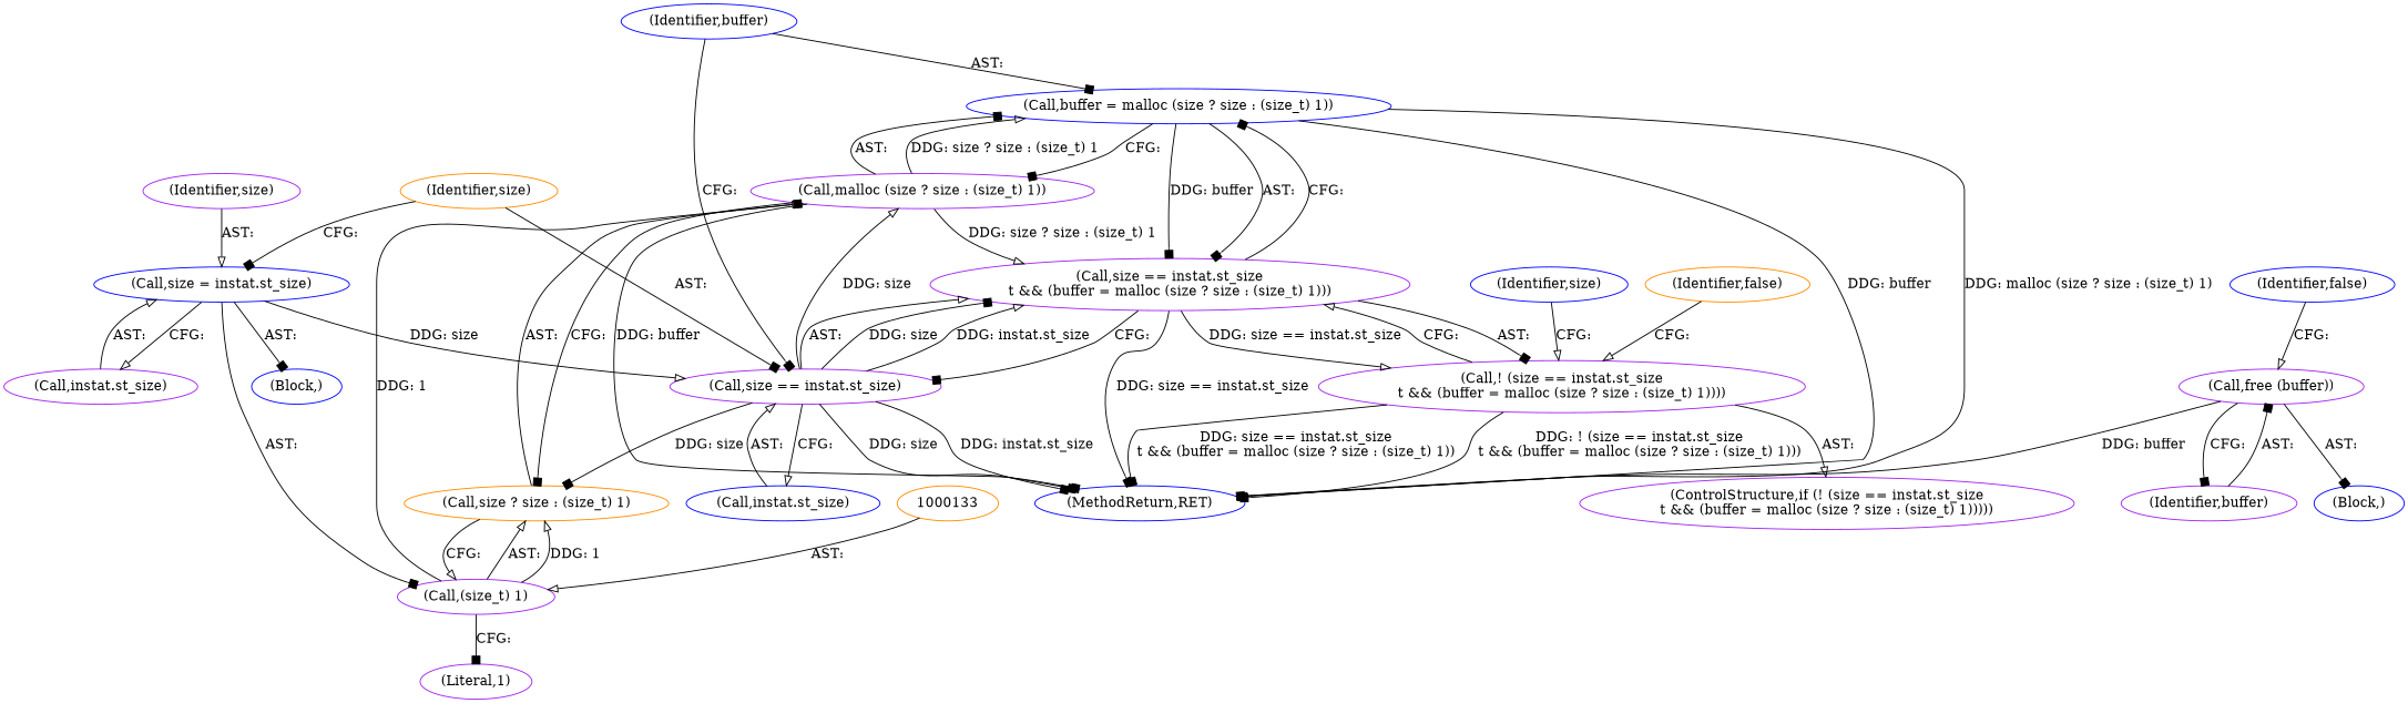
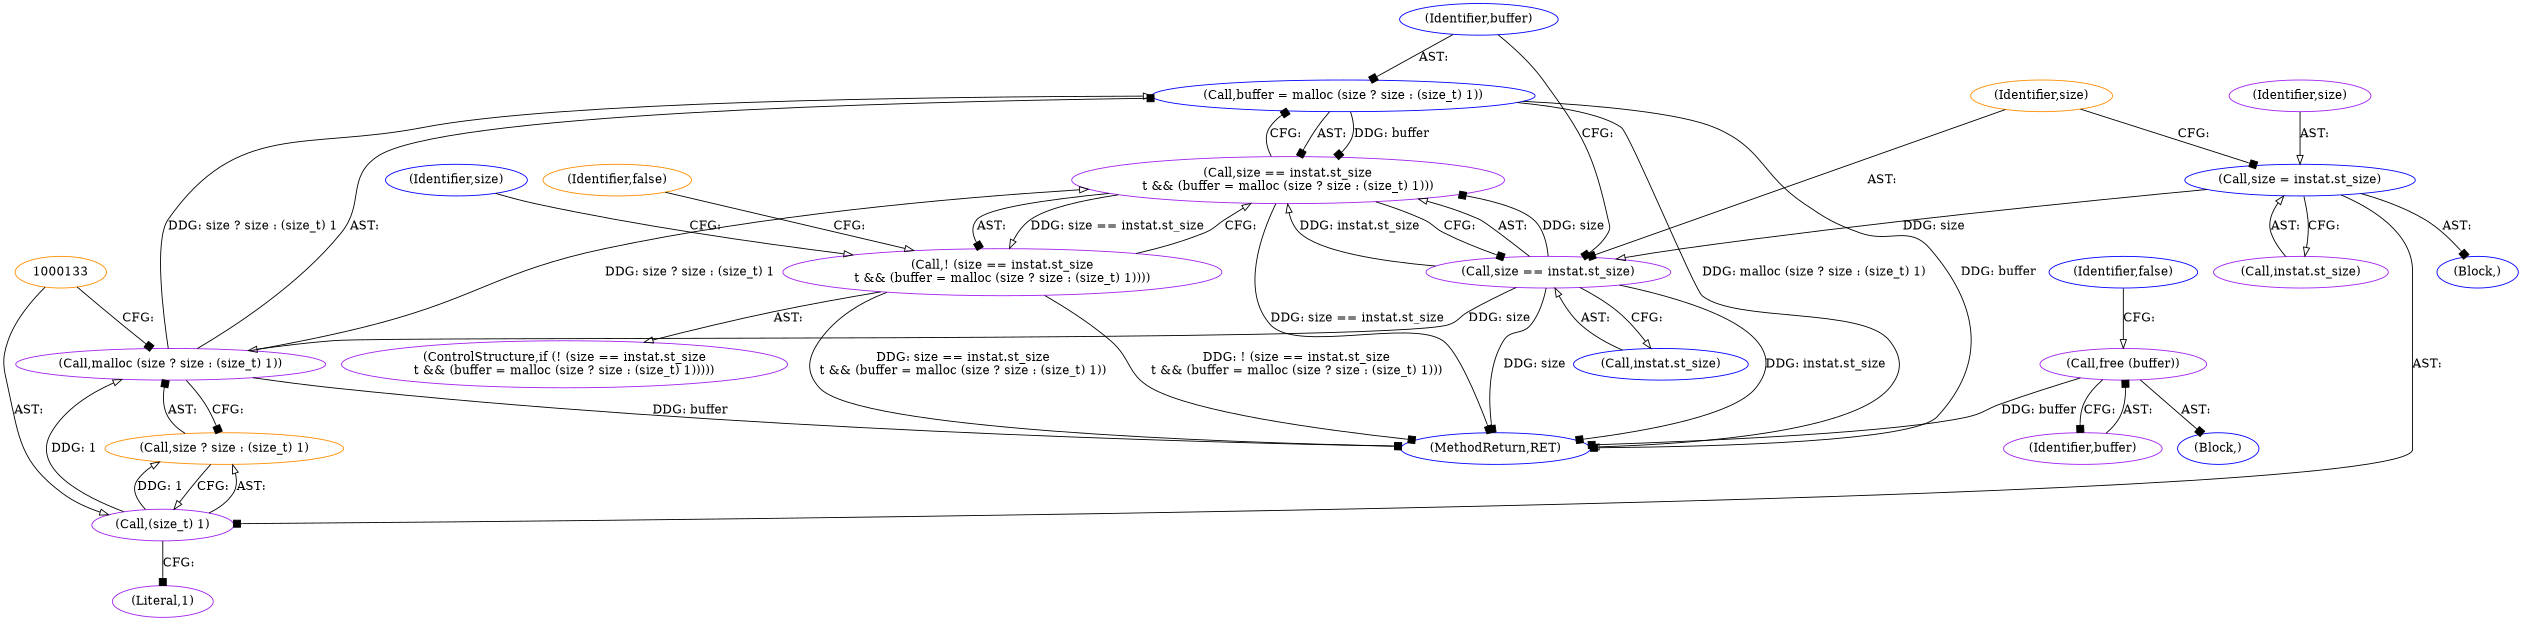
  digraph {
    node [color=purple]
    edge [arrowhead=box]
    n1 [color=blue label="(Call,buffer = malloc (size ? size : (size_t) 1))"]
    n2 [label="(Call,malloc (size ? size : (size_t) 1))"]
    n3 [label="(Call,size == instat.st_size\n\t && (buffer = malloc (size ? size : (size_t) 1)))"]
    n4 [color=blue label="(MethodReturn,RET)"]
    n5 [color=darkorange label="(Call,size ? size : (size_t) 1)"]
    n6 [label="(Call,size == instat.st_size)"]
    n7 [label="(Call,! (size == instat.st_size\n\t && (buffer = malloc (size ? size : (size_t) 1))))"]
    n8 [label="(Call,free (buffer))"]
    n9 [label="(Identifier,buffer)"]
    n10 [color=blue label="(Block,)"]
    n11 [label="(Call,(size_t) 1)"]
    n12 [color=blue label="(Call,instat.st_size)"]
    n13 [color=blue label="(Call,size = instat.st_size)"]
    n14 [color=blue label="(Block,)"]
    n15 [label="(Call,instat.st_size)"]
    n16 [label="(Literal,1)"]
    n17 [label="(ControlStructure,if (! (size == instat.st_size\n\t && (buffer = malloc (size ? size : (size_t) 1)))))"]
    n18 [color=darkorange label="(Identifier,size)"]
    n19 [color=darkorange label="(Identifier,false)"]
    n20 [color=blue label="(Identifier,size)"]
    n21 [color=blue label="(Identifier,buffer)"]
    n22 [label="(Identifier,size)"]
    n23 [color=blue label="(Identifier,false)"]
    1000133 [color=darkorange]
-   n1 -> n2 [label="CFG: "]
+   1000133 -> n2 [label="CFG: "]
    n1 -> n3 [label="AST: "]
    n1 -> n3 [label="DDG: buffer"]
    n1 -> n4 [label="DDG: buffer"]
    n1 -> n4 [arrowhead=onormal label="DDG: malloc (size ? size : (size_t) 1)"]
    n2 -> n1 [label="AST: "]
    n2 -> n1 [arrowhead=onormal label="DDG: size ? size : (size_t) 1"]
    n2 -> n3 [arrowhead=onormal label="DDG: size ? size : (size_t) 1"]
    n2 -> n4 [label="DDG: buffer"]
    n2 -> n5 [label="CFG: "]
    n3 -> n1 [label="CFG: "]
    n3 -> n4 [label="DDG: size == instat.st_size"]
    n3 -> n6 [label="CFG: "]
    n3 -> n7 [label="AST: "]
    n3 -> n7 [arrowhead=onormal label="DDG: size == instat.st_size"]
    n5 -> n2 [label="AST: "]
    n5 -> n11 [arrowhead=onormal label="CFG: "]
    n6 -> n2 [arrowhead=onormal label="DDG: size"]
    n6 -> n3 [arrowhead=onormal label="AST: "]
    n6 -> n3 [label="DDG: size"]
    n6 -> n3 [arrowhead=onormal label="DDG: instat.st_size"]
    n6 -> n4 [label="DDG: size"]
    n6 -> n4 [label="DDG: instat.st_size"]
-   n6 -> n5 [label="DDG: size"]
    n6 -> n12 [arrowhead=onormal label="CFG: "]
    n7 -> n3 [arrowhead=onormal label="CFG: "]
    n7 -> n4 [label="DDG: ! (size == instat.st_size\n\t && (buffer = malloc (size ? size : (size_t) 1)))"]
    n7 -> n4 [label="DDG: size == instat.st_size\n\t && (buffer = malloc (size ? size : (size_t) 1))"]
    n7 -> n17 [arrowhead=onormal label="AST: "]
    n8 -> n4 [label="DDG: buffer"]
    n8 -> n9 [label="CFG: "]
    n8 -> n10 [label="AST: "]
    n9 -> n8 [label="AST: "]
    n11 -> n2 [arrowhead=onormal label="DDG: 1"]
    n11 -> n5 [arrowhead=onormal label="AST: "]
    n11 -> n5 [arrowhead=onormal label="DDG: 1"]
    n11 -> n16 [label="CFG: "]
    n12 -> n6 [arrowhead=onormal label="AST: "]
    n13 -> n6 [arrowhead=onormal label="DDG: size"]
    n13 -> n11 [label="AST: "]
    n13 -> n14 [label="AST: "]
    n13 -> n15 [arrowhead=onormal label="CFG: "]
    n15 -> n13 [arrowhead=onormal label="AST: "]
    n18 -> n6 [label="AST: "]
    n18 -> n13 [label="CFG: "]
    n19 -> n7 [arrowhead=onormal label="CFG: "]
    n20 -> n7 [arrowhead=onormal label="CFG: "]
    n21 -> n1 [label="AST: "]
    n21 -> n6 [label="CFG: "]
    n22 -> n13 [arrowhead=onormal label="AST: "]
    n23 -> n8 [arrowhead=onormal label="CFG: "]
    1000133 -> n11 [arrowhead=onormal label="AST: "]
  }
